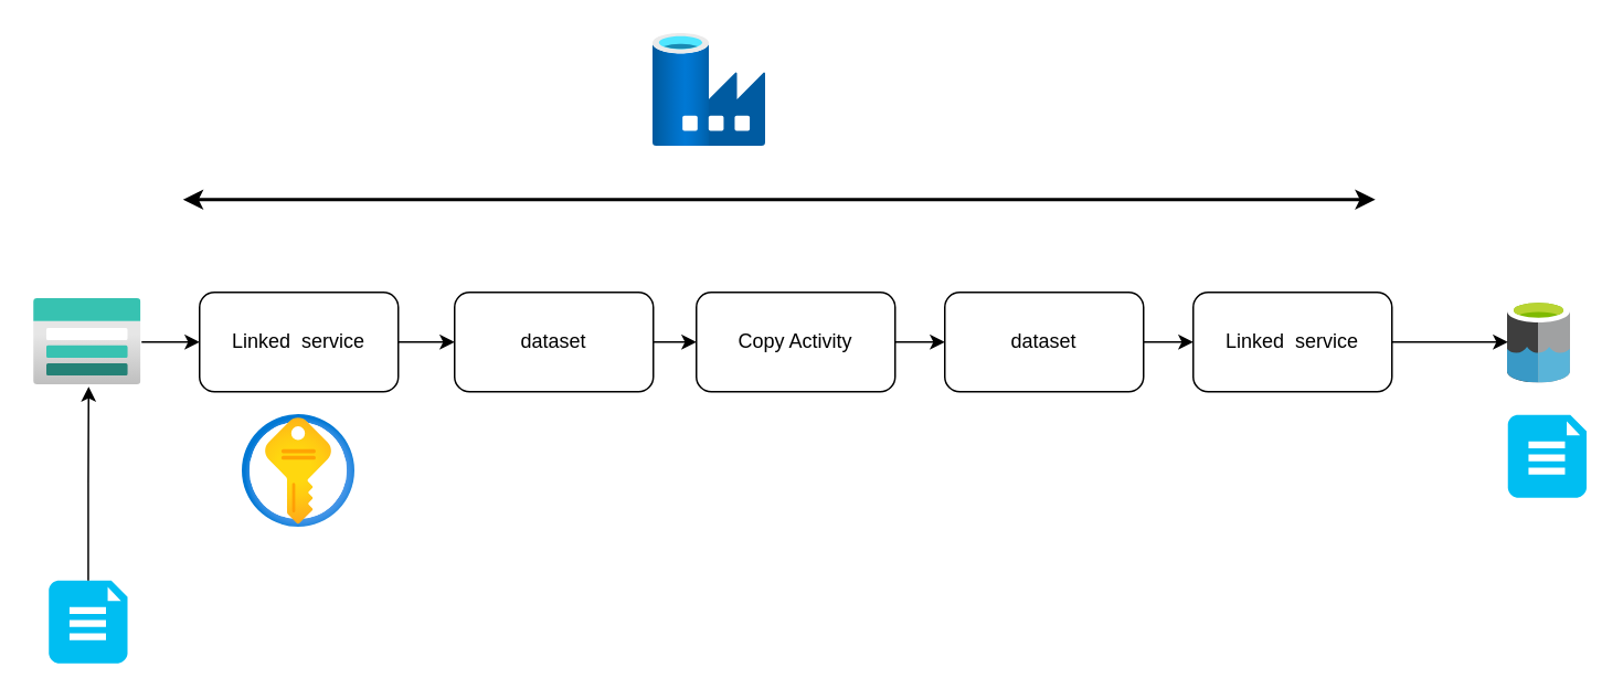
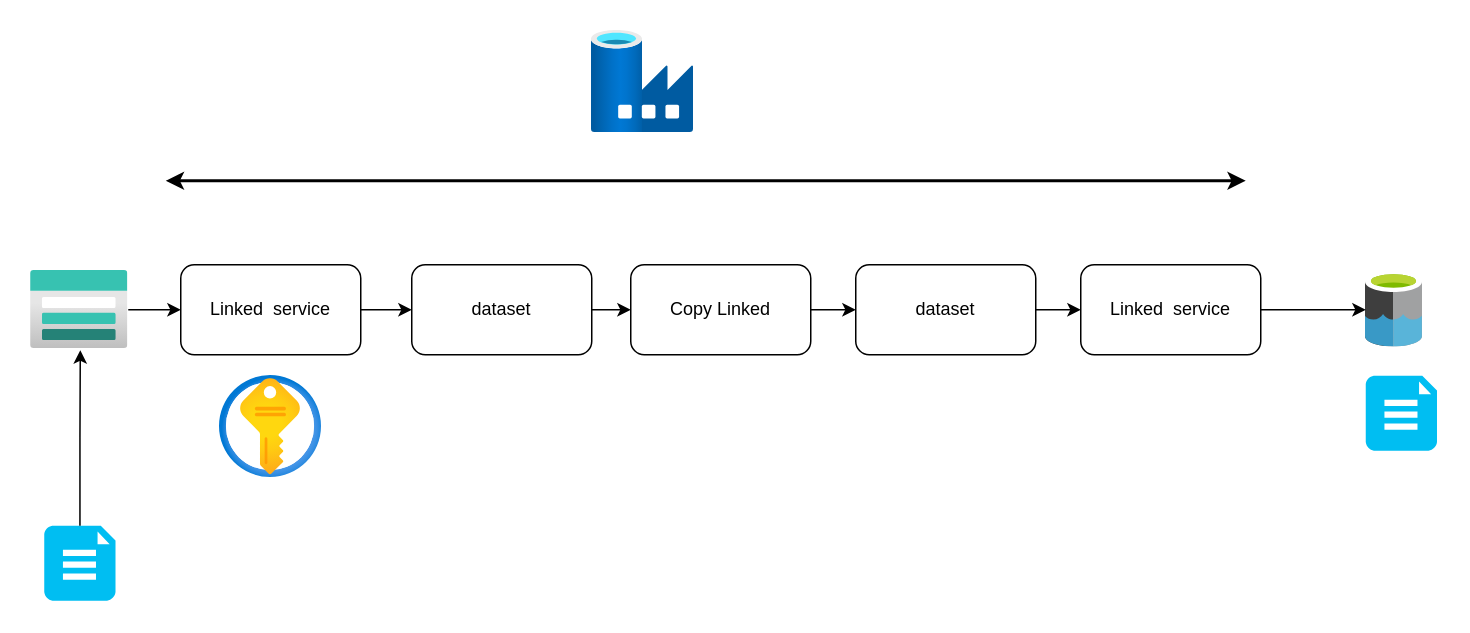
  <mxCell id="0" />
  <mxCell id="1" parent="0" />
  <mxCell id="2" value="" style="image;aspect=fixed;html=1;points=[];align=center;fontSize=12;image=img/lib/azure2/databases/Data_Factory.svg;" vertex="1" parent="1"><mxGeometry x="394" y="20" width="68" height="68" as="geometry" /></mxCell>
  <mxCell id="3" style="edgeStyle=orthogonalEdgeStyle;rounded=0;orthogonalLoop=1;jettySize=auto;html=1;entryX=0;entryY=0.5;entryDx=0;entryDy=0;" edge="1" parent="1" source="4" target="8"><mxGeometry relative="1" as="geometry" /></mxCell>
  <mxCell id="4" value="" style="image;aspect=fixed;html=1;points=[];align=center;fontSize=12;image=img/lib/azure2/storage/Storage_Accounts.svg;" vertex="1" parent="1"><mxGeometry x="20" y="180" width="65" height="52" as="geometry" /></mxCell>
  <mxCell id="5" value="" style="image;sketch=0;aspect=fixed;html=1;points=[];align=center;fontSize=12;image=img/lib/mscae/Data_Lake.svg;" vertex="1" parent="1"><mxGeometry x="910" y="181" width="38" height="50" as="geometry" /></mxCell>
  <mxCell id="6" value="" style="image;aspect=fixed;html=1;points=[];align=center;fontSize=12;image=img/lib/azure2/security/Key_Vaults.svg;" vertex="1" parent="1"><mxGeometry x="146" y="250" width="68" height="68" as="geometry" /></mxCell>
  <mxCell id="7" style="edgeStyle=orthogonalEdgeStyle;rounded=0;orthogonalLoop=1;jettySize=auto;html=1;entryX=0;entryY=0.5;entryDx=0;entryDy=0;" edge="1" parent="1" source="8" target="10"><mxGeometry relative="1" as="geometry" /></mxCell>
  <mxCell id="8" value="Linked&amp;nbsp; service" style="rounded=1;whiteSpace=wrap;html=1;" vertex="1" parent="1"><mxGeometry x="120" y="176" width="120" height="60" as="geometry" /></mxCell>
  <mxCell id="9" style="edgeStyle=orthogonalEdgeStyle;rounded=0;orthogonalLoop=1;jettySize=auto;html=1;exitX=1;exitY=0.5;exitDx=0;exitDy=0;entryX=0;entryY=0.5;entryDx=0;entryDy=0;" edge="1" parent="1" source="10" target="12"><mxGeometry relative="1" as="geometry" /></mxCell>
  <mxCell id="10" value="dataset" style="rounded=1;whiteSpace=wrap;html=1;" vertex="1" parent="1"><mxGeometry x="274" y="176" width="120" height="60" as="geometry" /></mxCell>
  <mxCell id="11" value="" style="edgeStyle=orthogonalEdgeStyle;rounded=0;orthogonalLoop=1;jettySize=auto;html=1;" edge="1" parent="1" source="12" target="14"><mxGeometry relative="1" as="geometry" /></mxCell>
- <mxCell id="12" value="Copy Activity" style="rounded=1;whiteSpace=wrap;html=1;" vertex="1" parent="1"><mxGeometry x="420" y="176" width="120" height="60" as="geometry" /></mxCell>
+ <mxCell id="12" value="Copy Linked" style="rounded=1;whiteSpace=wrap;html=1;" vertex="1" parent="1"><mxGeometry x="420" y="176" width="120" height="60" as="geometry" /></mxCell>
  <mxCell id="13" value="" style="edgeStyle=orthogonalEdgeStyle;rounded=0;orthogonalLoop=1;jettySize=auto;html=1;" edge="1" parent="1" source="14" target="16"><mxGeometry relative="1" as="geometry" /></mxCell>
  <mxCell id="14" value="dataset" style="rounded=1;whiteSpace=wrap;html=1;" vertex="1" parent="1"><mxGeometry x="570" y="176" width="120" height="60" as="geometry" /></mxCell>
  <mxCell id="15" style="edgeStyle=orthogonalEdgeStyle;rounded=0;orthogonalLoop=1;jettySize=auto;html=1;" edge="1" parent="1" source="16" target="5"><mxGeometry relative="1" as="geometry" /></mxCell>
  <mxCell id="16" value="Linked&amp;nbsp; service" style="rounded=1;whiteSpace=wrap;html=1;" vertex="1" parent="1"><mxGeometry x="720" y="176" width="120" height="60" as="geometry" /></mxCell>
  <mxCell id="17" value="" style="endArrow=classic;startArrow=classic;html=1;rounded=0;strokeWidth=2;" edge="1" parent="1"><mxGeometry width="50" height="50" relative="1" as="geometry"><mxPoint x="110" y="120" as="sourcePoint" /><mxPoint x="830" y="120" as="targetPoint" /></mxGeometry></mxCell>
  <mxCell id="18" value="" style="verticalLabelPosition=bottom;html=1;verticalAlign=top;align=center;strokeColor=none;fillColor=#00BEF2;shape=mxgraph.azure.file_2;pointerEvents=1;" vertex="1" parent="1"><mxGeometry x="29" y="350" width="47.5" height="50" as="geometry" /></mxCell>
  <mxCell id="19" style="edgeStyle=orthogonalEdgeStyle;rounded=0;orthogonalLoop=1;jettySize=auto;html=1;entryX=0.508;entryY=1.019;entryDx=0;entryDy=0;entryPerimeter=0;" edge="1" parent="1" source="18" target="4"><mxGeometry relative="1" as="geometry" /></mxCell>
  <mxCell id="20" value="" style="verticalLabelPosition=bottom;html=1;verticalAlign=top;align=center;strokeColor=none;fillColor=#00BEF2;shape=mxgraph.azure.file_2;pointerEvents=1;" vertex="1" parent="1"><mxGeometry x="910" y="250" width="47.5" height="50" as="geometry" /></mxCell>
